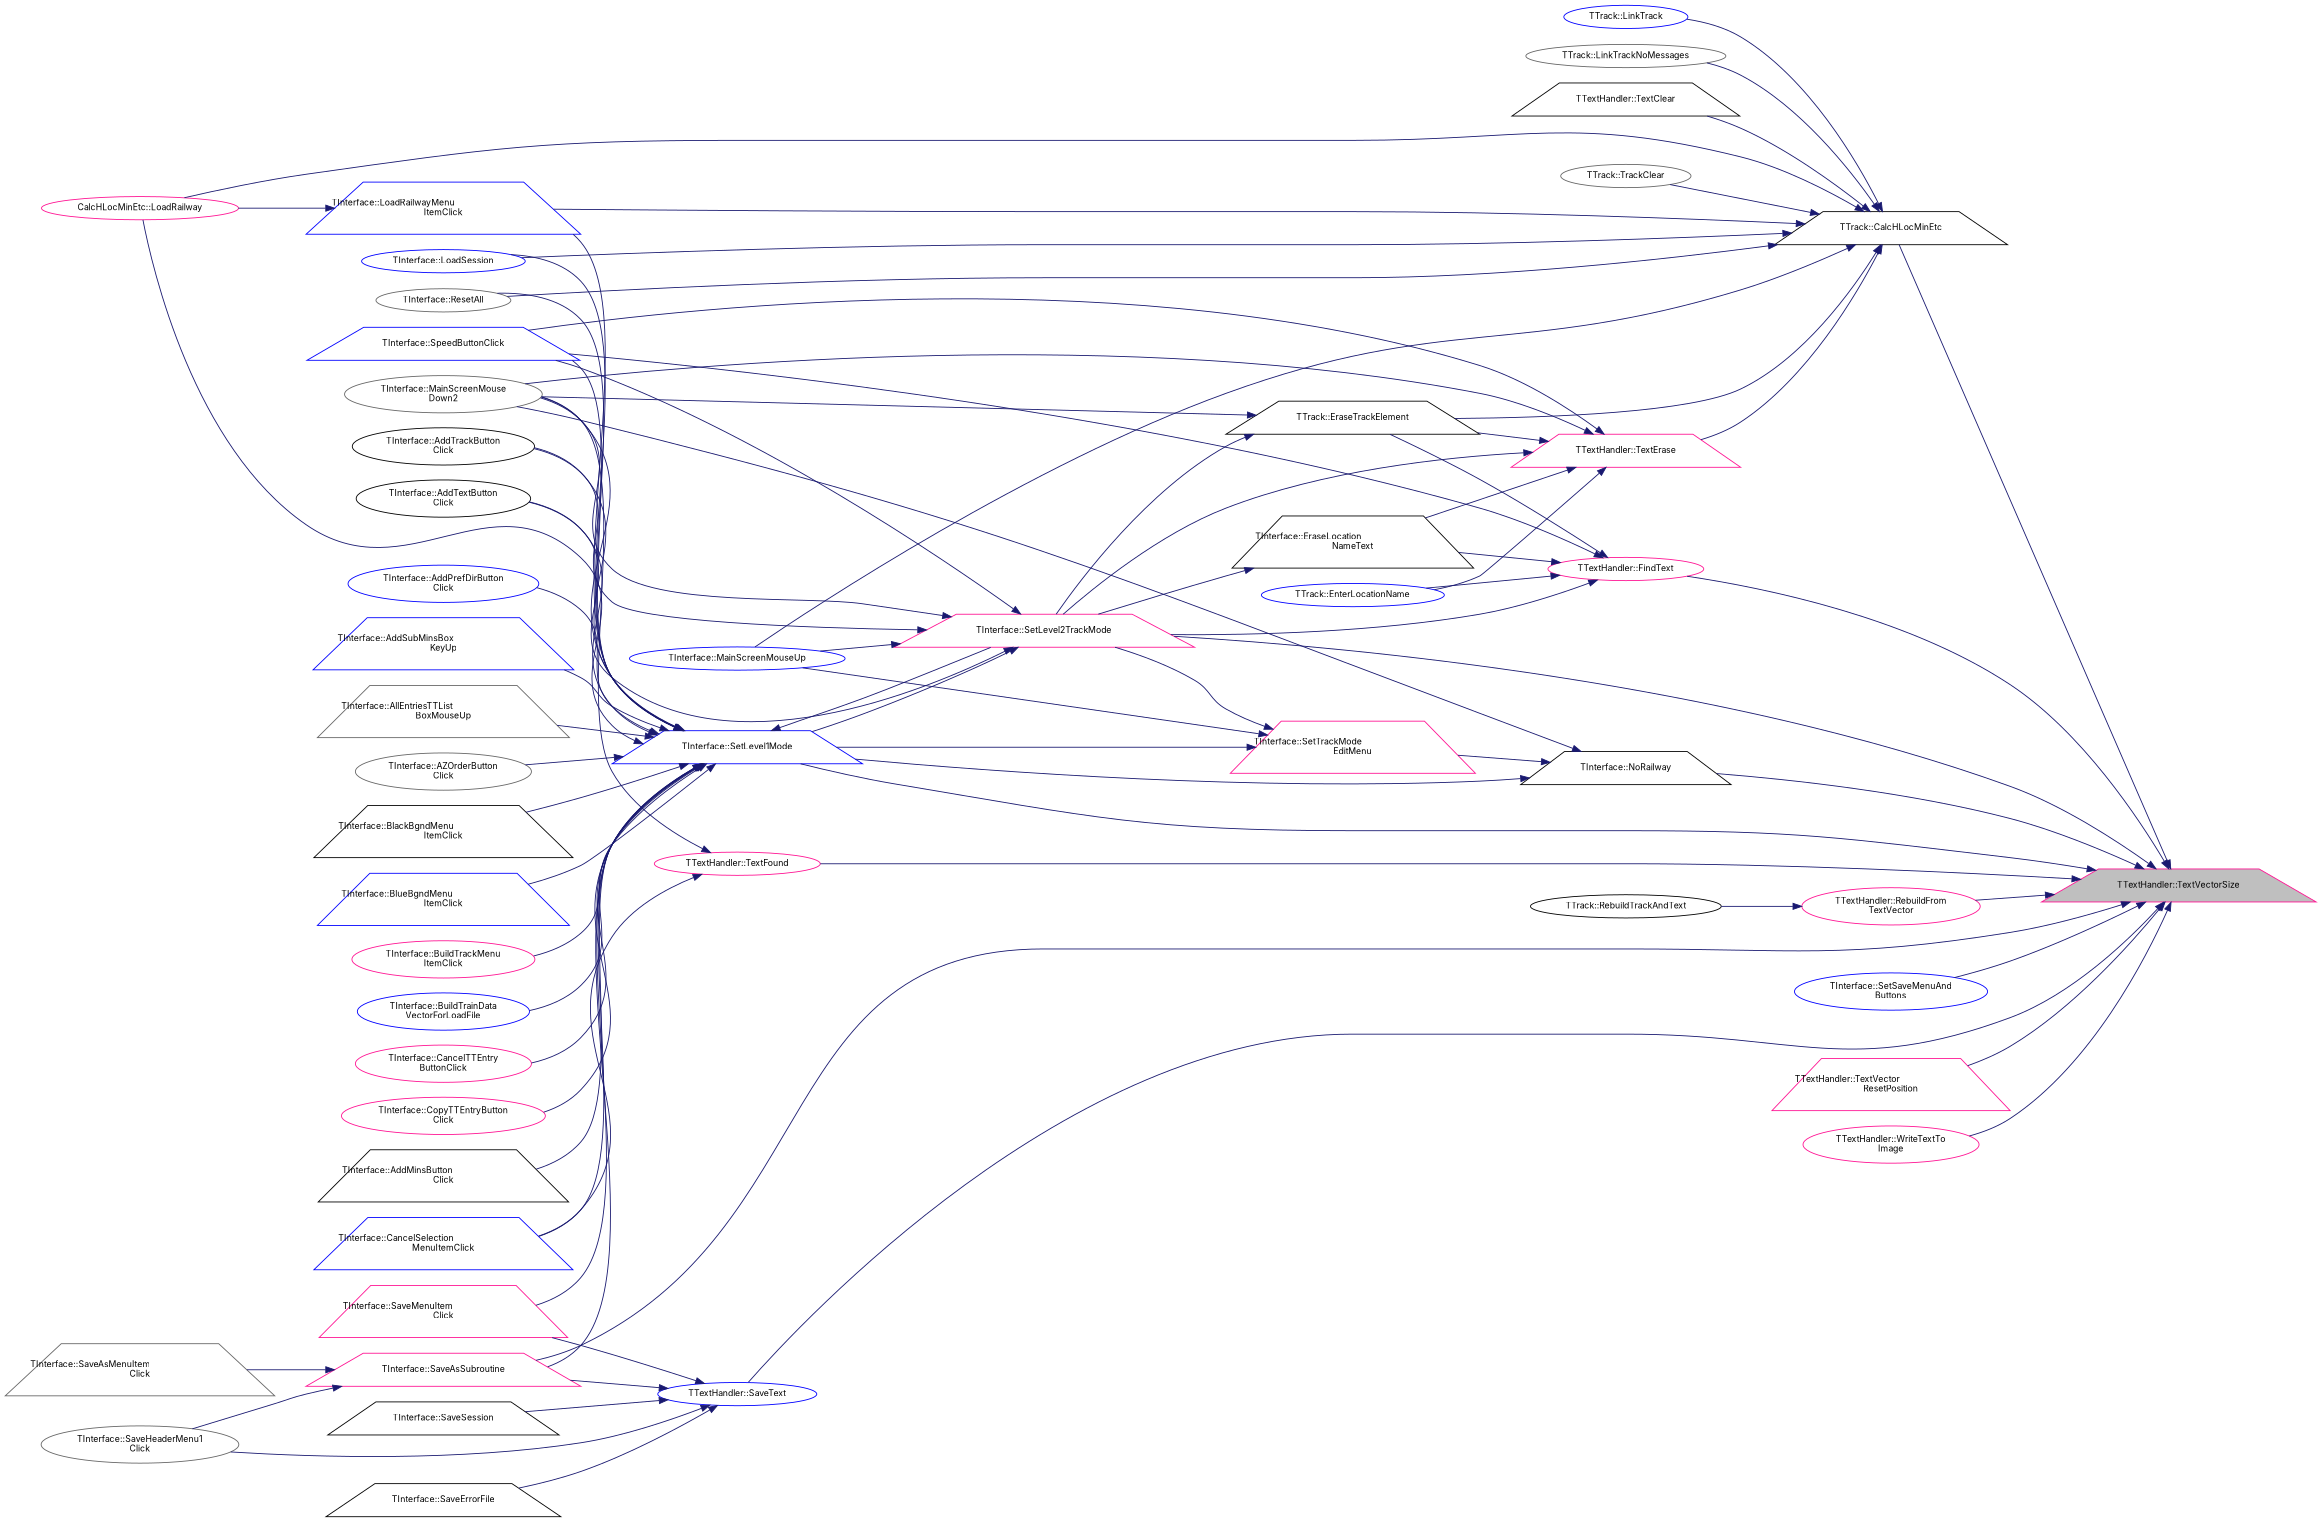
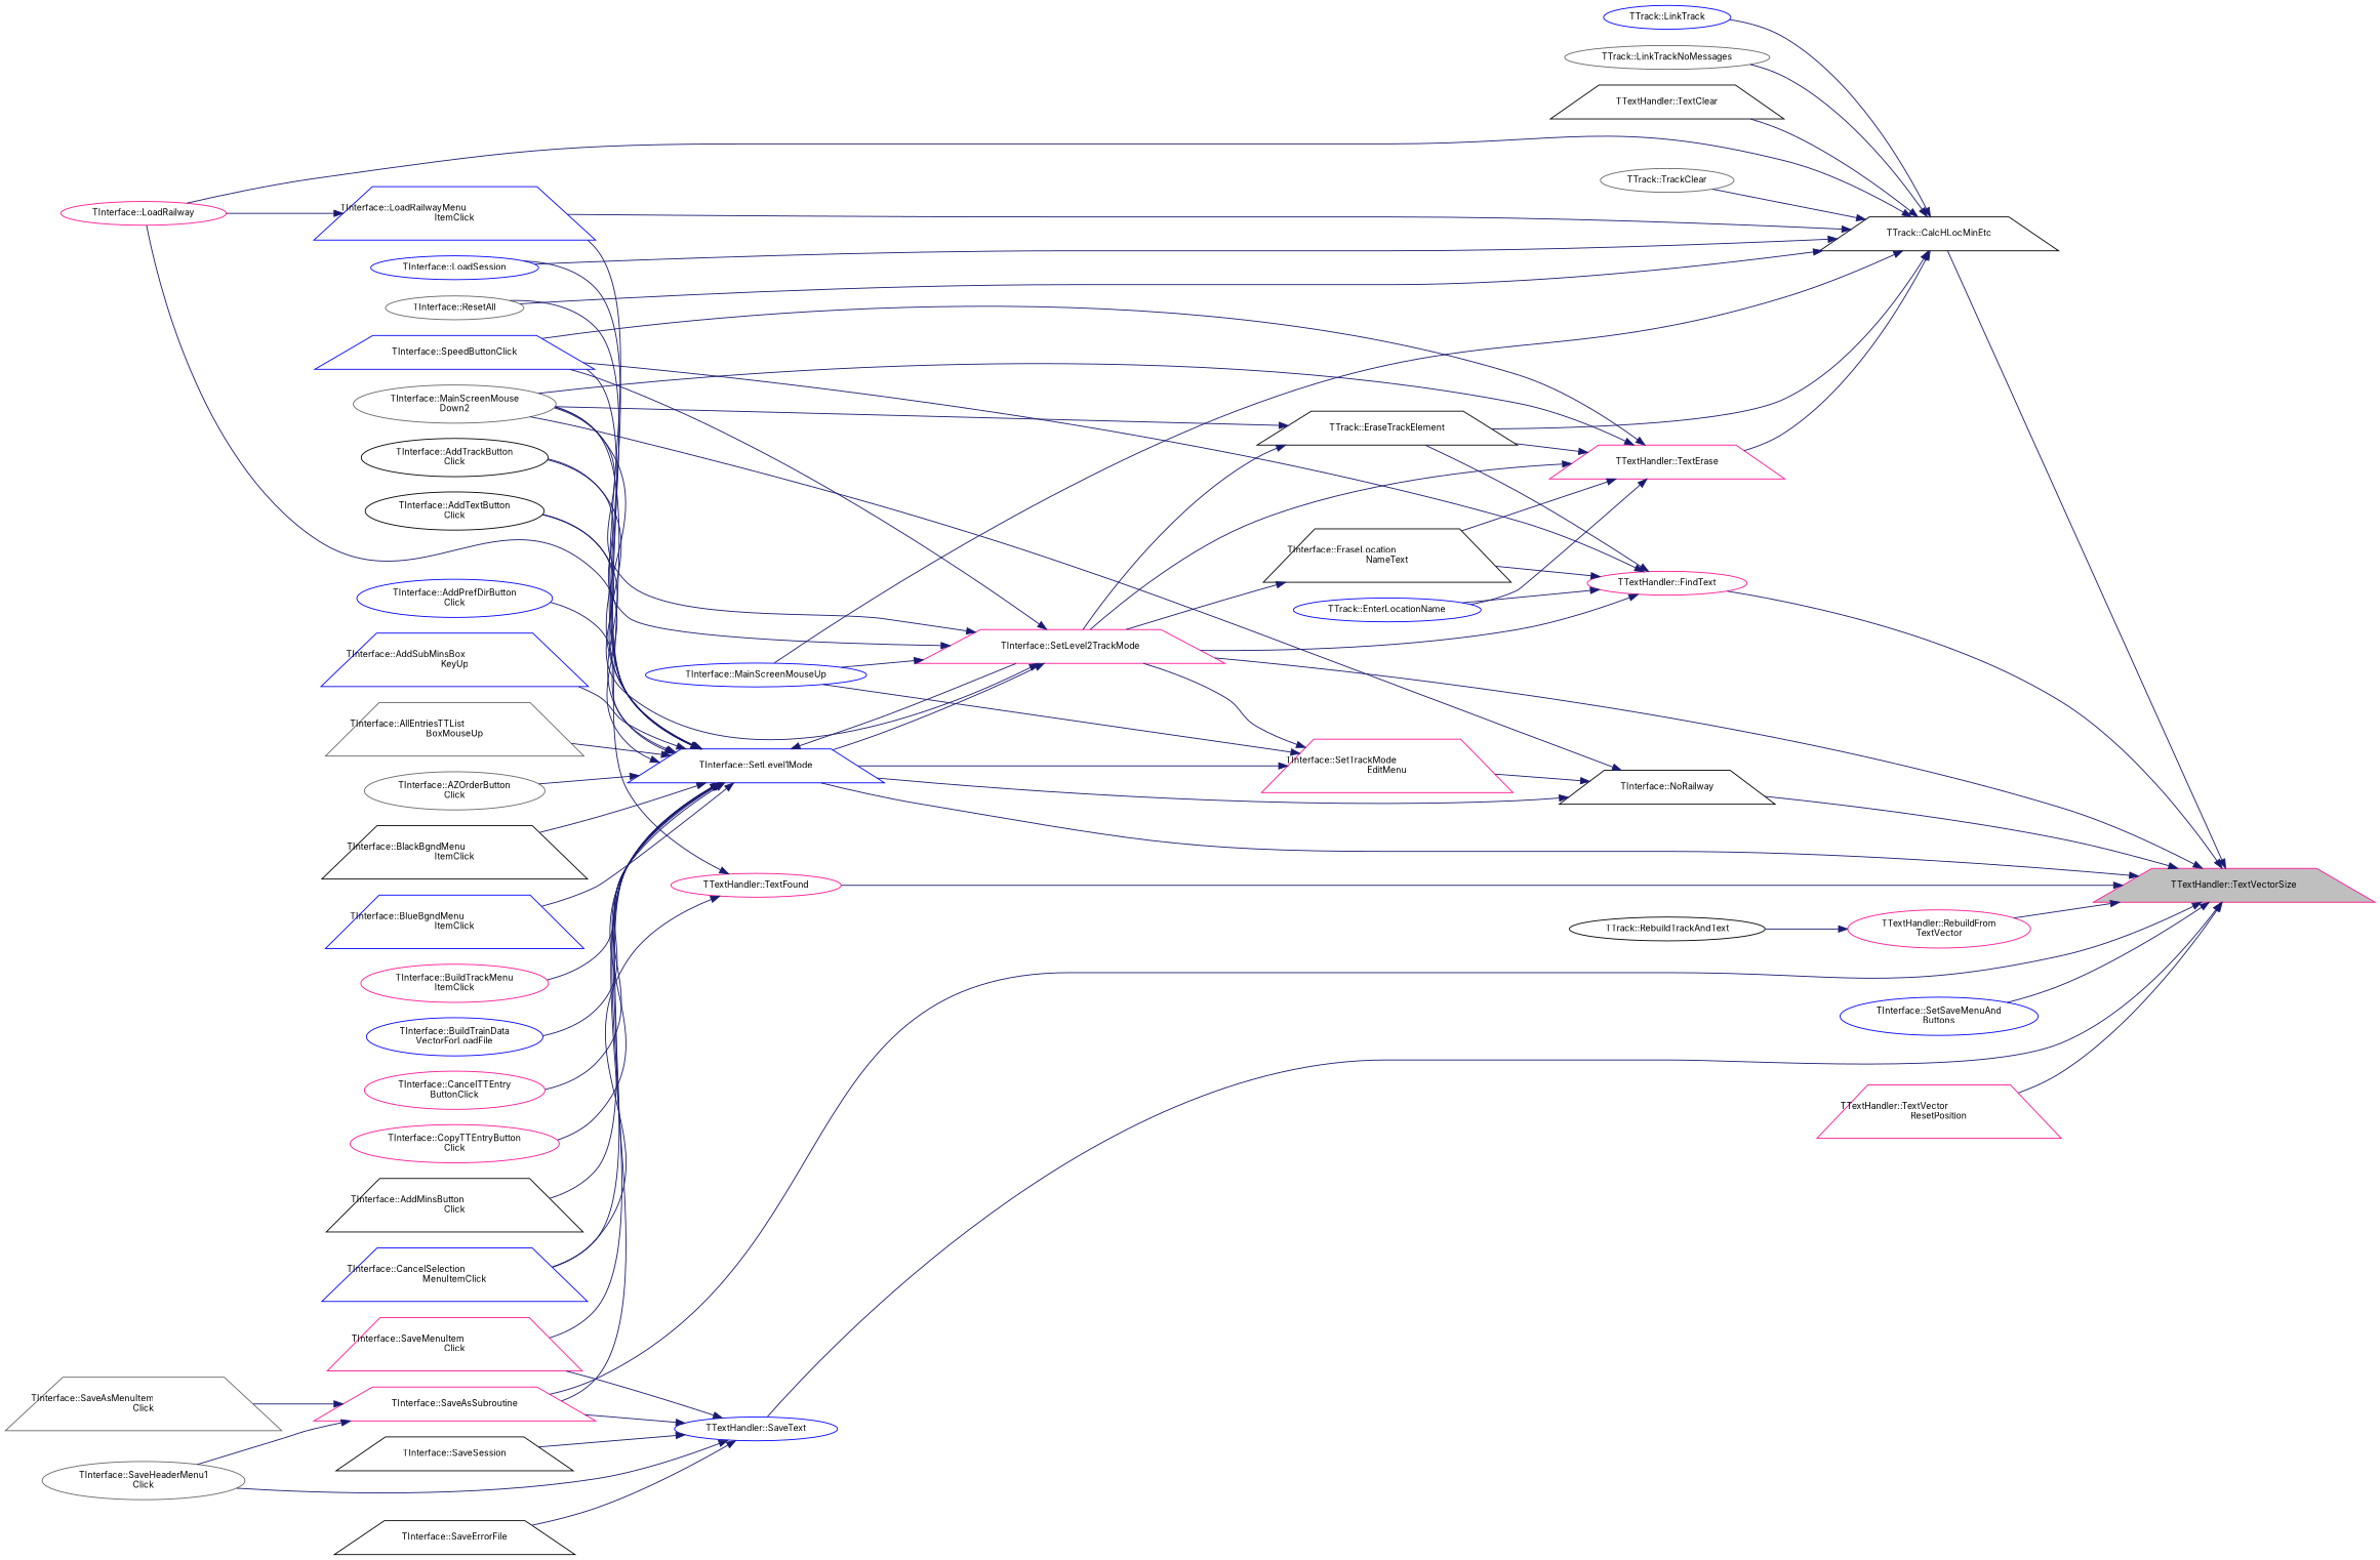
  digraph {
    fontname=Inter
    rankdir=RL
    node [color=deeppink fillcolor=white fontname=Inter fontsize=10 shape=ellipse style=filled]
    edge [color=midnightblue dir=back fontname=Inter fontsize=10 labelfontname=Helvetica labelfontsize=10 style=solid]
    n1 [fillcolor=grey75 fontcolor=black height=0.2 label="TTextHandler::TextVectorSize" shape=trapezium width=0.4]
    n2 [color=black height=0.2 label="TTrack::CalcHLocMinEtc" shape=trapezium width=0.4]
    n3 [height=0.2 label="TInterface::SetLevel2TrackMode" shape=trapezium width=0.4]
    n4 [color=blue height=0.2 label="TInterface::SetLevel1Mode" shape=trapezium width=0.4]
    n5 [height=0.2 label="TInterface::SaveAsSubroutine" shape=trapezium width=0.4]
    n6 [height=0.2 label="TTextHandler::FindText" width=0.4]
    n7 [color=black height=0.2 label="TInterface::NoRailway" shape=trapezium width=0.4]
    n8 [height=0.2 label="TTextHandler::RebuildFrom\lTextVector" width=0.4]
    n9 [color=blue height=0.2 label="TTextHandler::SaveText" width=0.4]
    n10 [color=blue height=0.2 label="TInterface::SetSaveMenuAnd\lButtons" width=0.4]
    n11 [height=0.2 label="TTextHandler::TextFound" width=0.4]
    n12 [height=0.2 label="TTextHandler::TextVector\lResetPosition" shape=trapezium width=0.4]
-   n13 [height=0.2 label="TTextHandler::WriteTextTo\lImage" width=0.4]
    n14 [color=black height=0.2 label="TTrack::EraseTrackElement" shape=trapezium width=0.4]
    n15 [color=blue height=0.2 label="TInterface::MainScreenMouseUp" width=0.4]
-   n16 [height=0.2 label="CalcHLocMinEtc::LoadRailway" width=0.4]
+   n16 [height=0.2 label="TInterface::LoadRailway" width=0.4]
    n17 [color=blue height=0.2 label="TInterface::LoadRailwayMenu\lItemClick" shape=trapezium width=0.4]
    n18 [color=blue height=0.2 label="TInterface::LoadSession" width=0.4]
    n19 [color=gray40 height=0.2 label="TInterface::ResetAll" width=0.4]
    n20 [color=blue height=0.2 label="TTrack::LinkTrack" width=0.4]
    n21 [color=gray40 height=0.2 label="TTrack::LinkTrackNoMessages" width=0.4]
    n22 [color=black height=0.2 label="TTextHandler::TextClear" shape=trapezium width=0.4]
    n23 [height=0.2 label="TTextHandler::TextErase" shape=trapezium width=0.4]
    n24 [color=gray40 height=0.2 label="TTrack::TrackClear" width=0.4]
    n25 [color=gray40 height=0.2 label="TInterface::MainScreenMouse\lDown2" width=0.4]
    n26 [color=black height=0.2 label="TInterface::AddTextButton\lClick" width=0.4]
    n27 [color=black height=0.2 label="TInterface::AddTrackButton\lClick" width=0.4]
    n28 [color=blue height=0.2 label="TInterface::SpeedButtonClick" shape=trapezium width=0.4]
    n29 [color=blue height=0.2 label="TInterface::CancelSelection\lMenuItemClick" shape=trapezium width=0.4]
    n30 [color=black height=0.2 label="TInterface::AddMinsButton\lClick" shape=trapezium width=0.4]
    n31 [color=blue height=0.2 label="TInterface::AddPrefDirButton\lClick" width=0.4]
    n32 [color=blue height=0.2 label="TInterface::AddSubMinsBox\lKeyUp" shape=trapezium width=0.4]
    n33 [color=gray40 height=0.2 label="TInterface::AllEntriesTTList\lBoxMouseUp" shape=trapezium width=0.4]
    n34 [color=gray40 height=0.2 label="TInterface::AZOrderButton\lClick" width=0.4]
    n35 [color=black height=0.2 label="TInterface::BlackBgndMenu\lItemClick" shape=trapezium width=0.4]
    n36 [color=blue height=0.2 label="TInterface::BlueBgndMenu\lItemClick" shape=trapezium width=0.4]
    n37 [height=0.2 label="TInterface::BuildTrackMenu\lItemClick" width=0.4]
    n38 [color=blue height=0.2 label="TInterface::BuildTrainData\lVectorForLoadFile" width=0.4]
    n39 [height=0.2 label="TInterface::CancelTTEntry\lButtonClick" width=0.4]
    n40 [height=0.2 label="TInterface::CopyTTEntryButton\lClick" width=0.4]
    n41 [height=0.2 label="TInterface::SaveMenuItem\lClick" shape=trapezium width=0.4]
    n42 [color=gray40 height=0.2 label="TInterface::SaveAsMenuItem\lClick" shape=trapezium width=0.4]
    n43 [color=gray40 height=0.2 label="TInterface::SaveHeaderMenu1\lClick" width=0.4]
    n44 [color=blue height=0.2 label="TTrack::EnterLocationName" width=0.4]
    n45 [color=black height=0.2 label="TInterface::EraseLocation\lNameText" shape=trapezium width=0.4]
    n46 [height=0.2 label="TInterface::SetTrackMode\lEditMenu" shape=trapezium width=0.4]
    n47 [color=black height=0.2 label="TTrack::RebuildTrackAndText" width=0.4]
    n48 [color=black height=0.2 label="TInterface::SaveErrorFile" shape=trapezium width=0.4]
    n49 [color=black height=0.2 label="TInterface::SaveSession" shape=trapezium width=0.4]
    n1 -> n2
    n1 -> n3
    n1 -> n4
    n1 -> n5
    n1 -> n6
    n1 -> n7
    n1 -> n8
    n1 -> n9
    n1 -> n10
    n1 -> n11
    n1 -> n12
-   n1 -> n13
    n2 -> n14
    n2 -> n15
    n2 -> n16
    n2 -> n17
    n2 -> n18
    n2 -> n19
    n2 -> n20
    n2 -> n21
    n2 -> n22
    n2 -> n23
    n2 -> n24
    n3 -> n4
    n3 -> n15
    n3 -> n25
    n3 -> n26
    n3 -> n27
    n3 -> n28
    n4 -> n3
    n4 -> n5
    n4 -> n16
    n4 -> n17
    n4 -> n18
    n4 -> n19
    n4 -> n25
    n4 -> n26
    n4 -> n27
    n4 -> n28
    n4 -> n29
    n4 -> n30
    n4 -> n31
    n4 -> n32
    n4 -> n33
    n4 -> n34
    n4 -> n35
    n4 -> n36
    n4 -> n37
    n4 -> n38
    n4 -> n39
    n4 -> n40
    n4 -> n41
    n5 -> n42
    n5 -> n43
    n6 -> n3
    n6 -> n14
    n6 -> n28
    n6 -> n44
    n6 -> n45
    n7 -> n4
    n7 -> n25
    n7 -> n46
    n8 -> n47
    n9 -> n5
    n9 -> n41
    n9 -> n43
    n9 -> n48
    n9 -> n49
    n11 -> n25
    n11 -> n29
    n14 -> n3
    n14 -> n25
    n17 -> n16
    n23 -> n3
    n23 -> n14
    n23 -> n25
    n23 -> n28
    n23 -> n44
    n23 -> n45
    n45 -> n3
    n46 -> n3
    n46 -> n4
    n46 -> n15
  }
